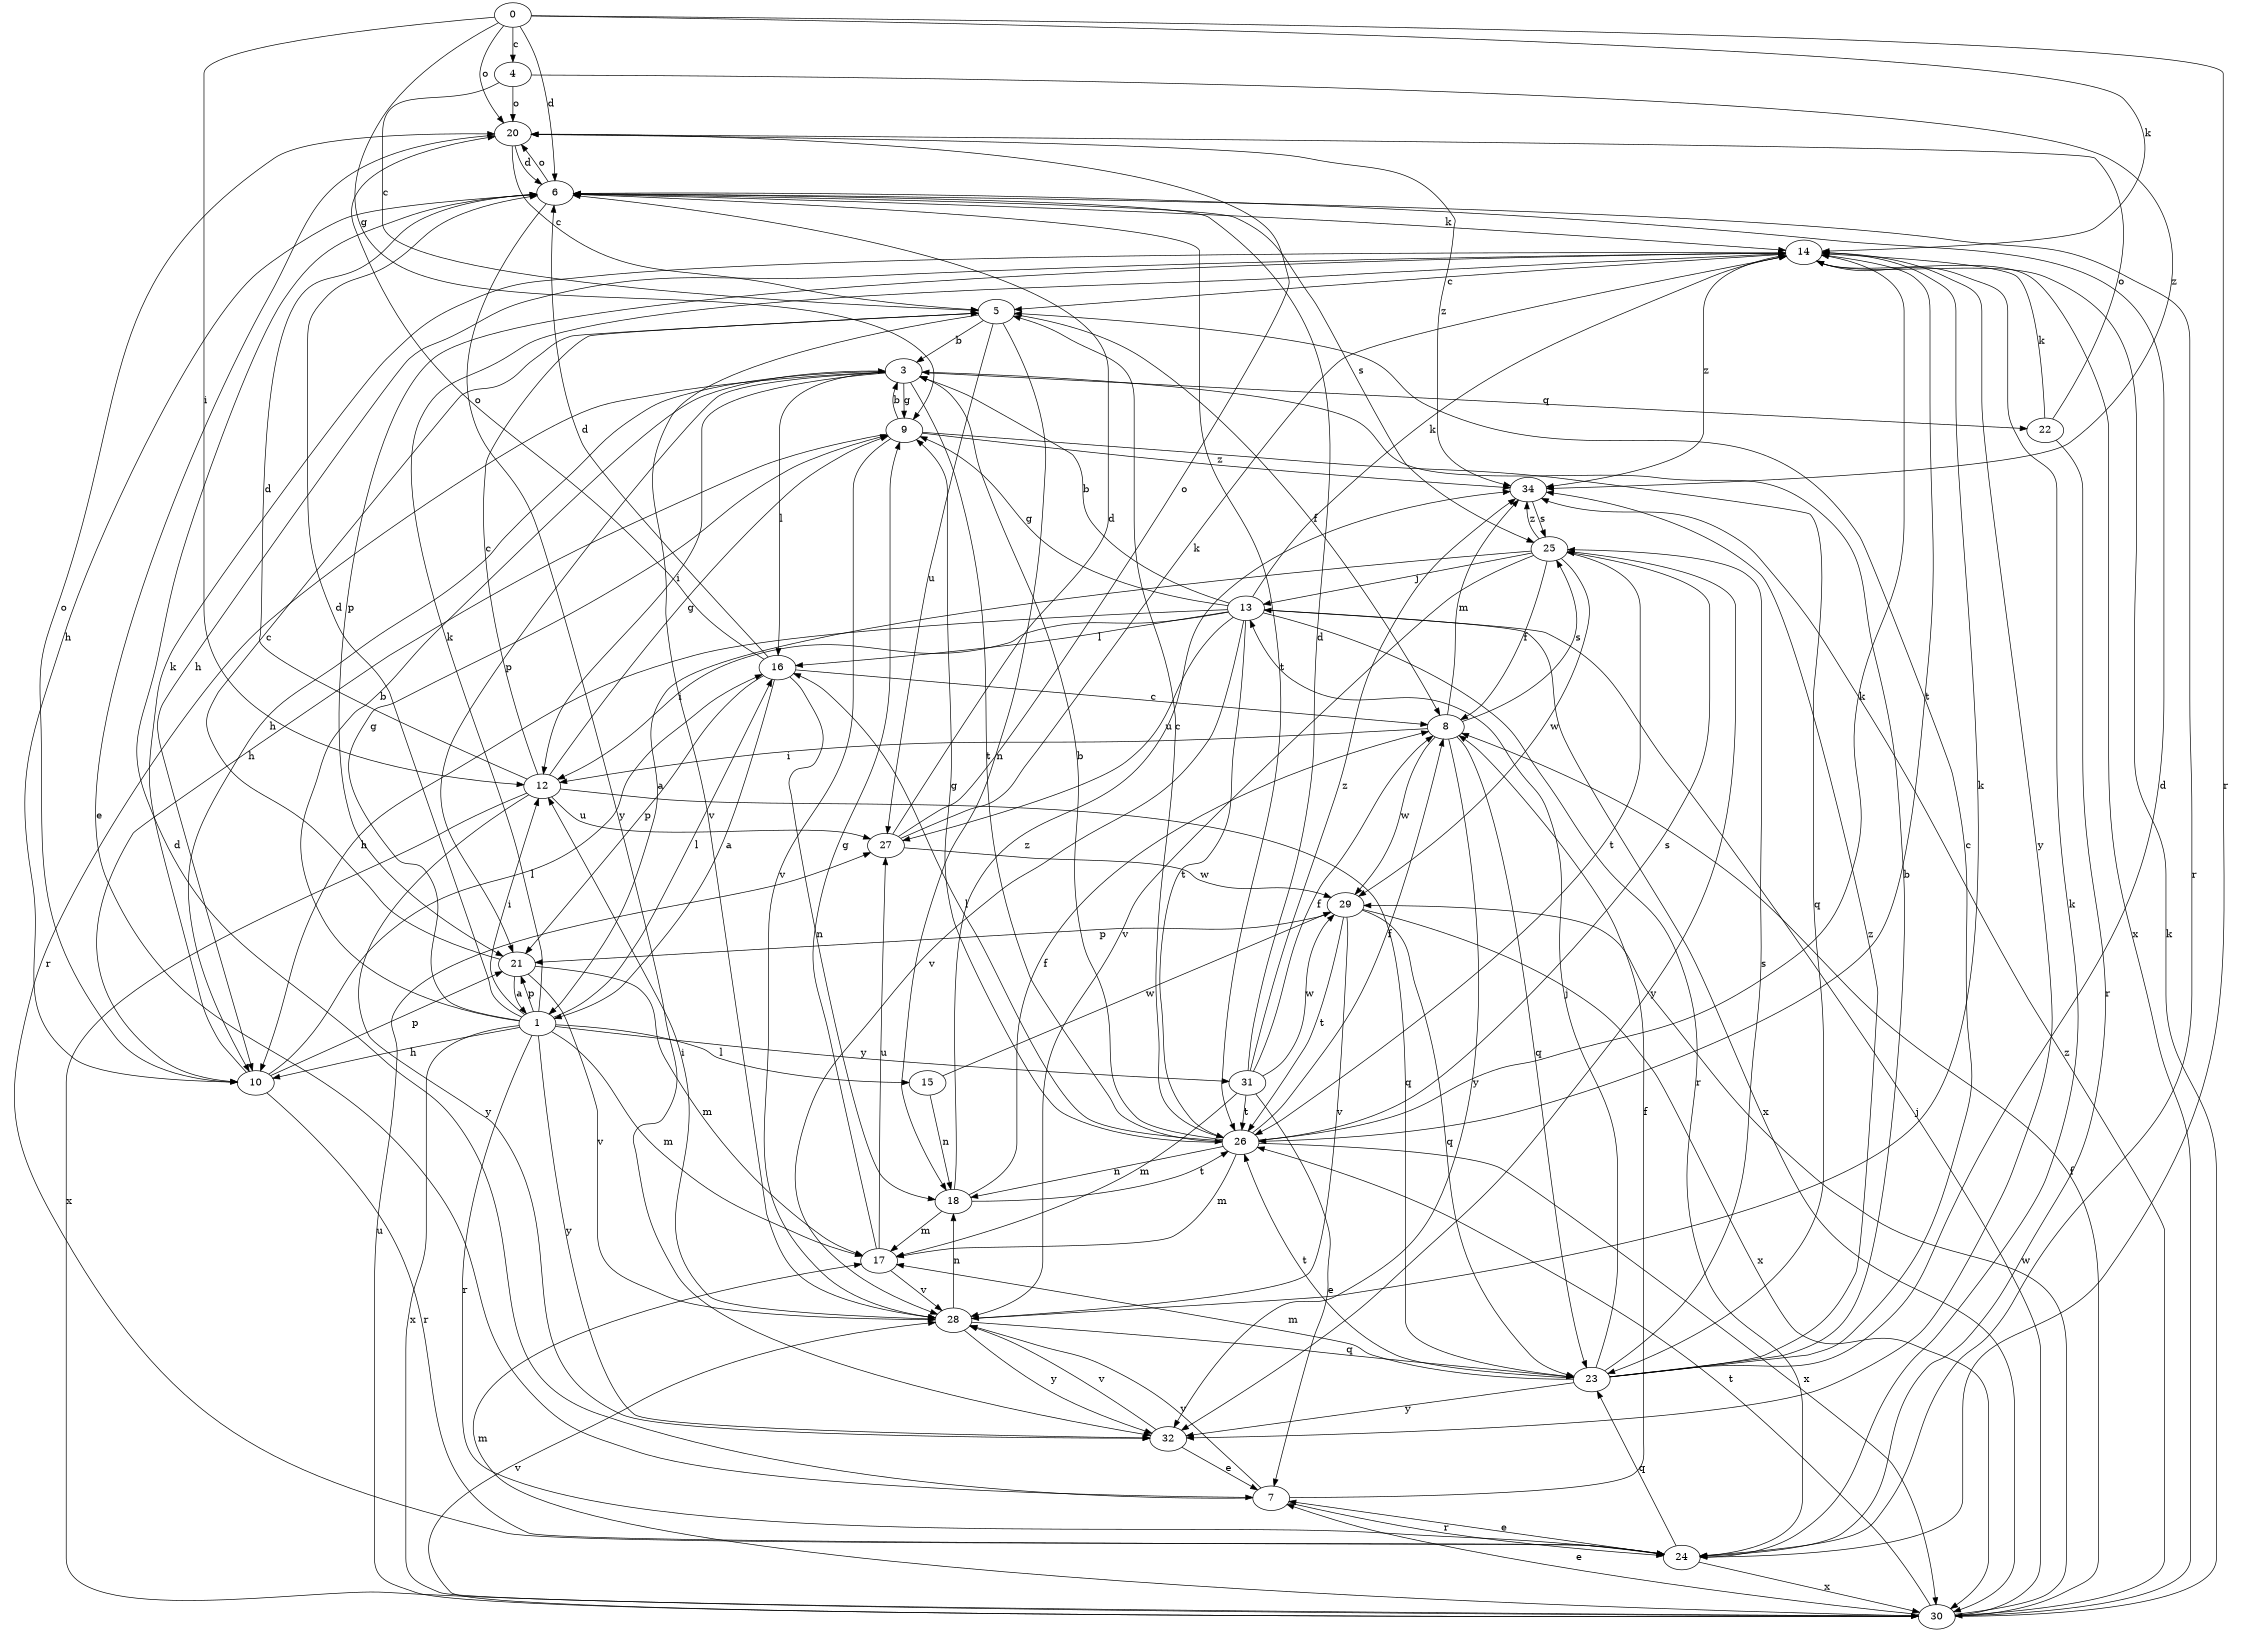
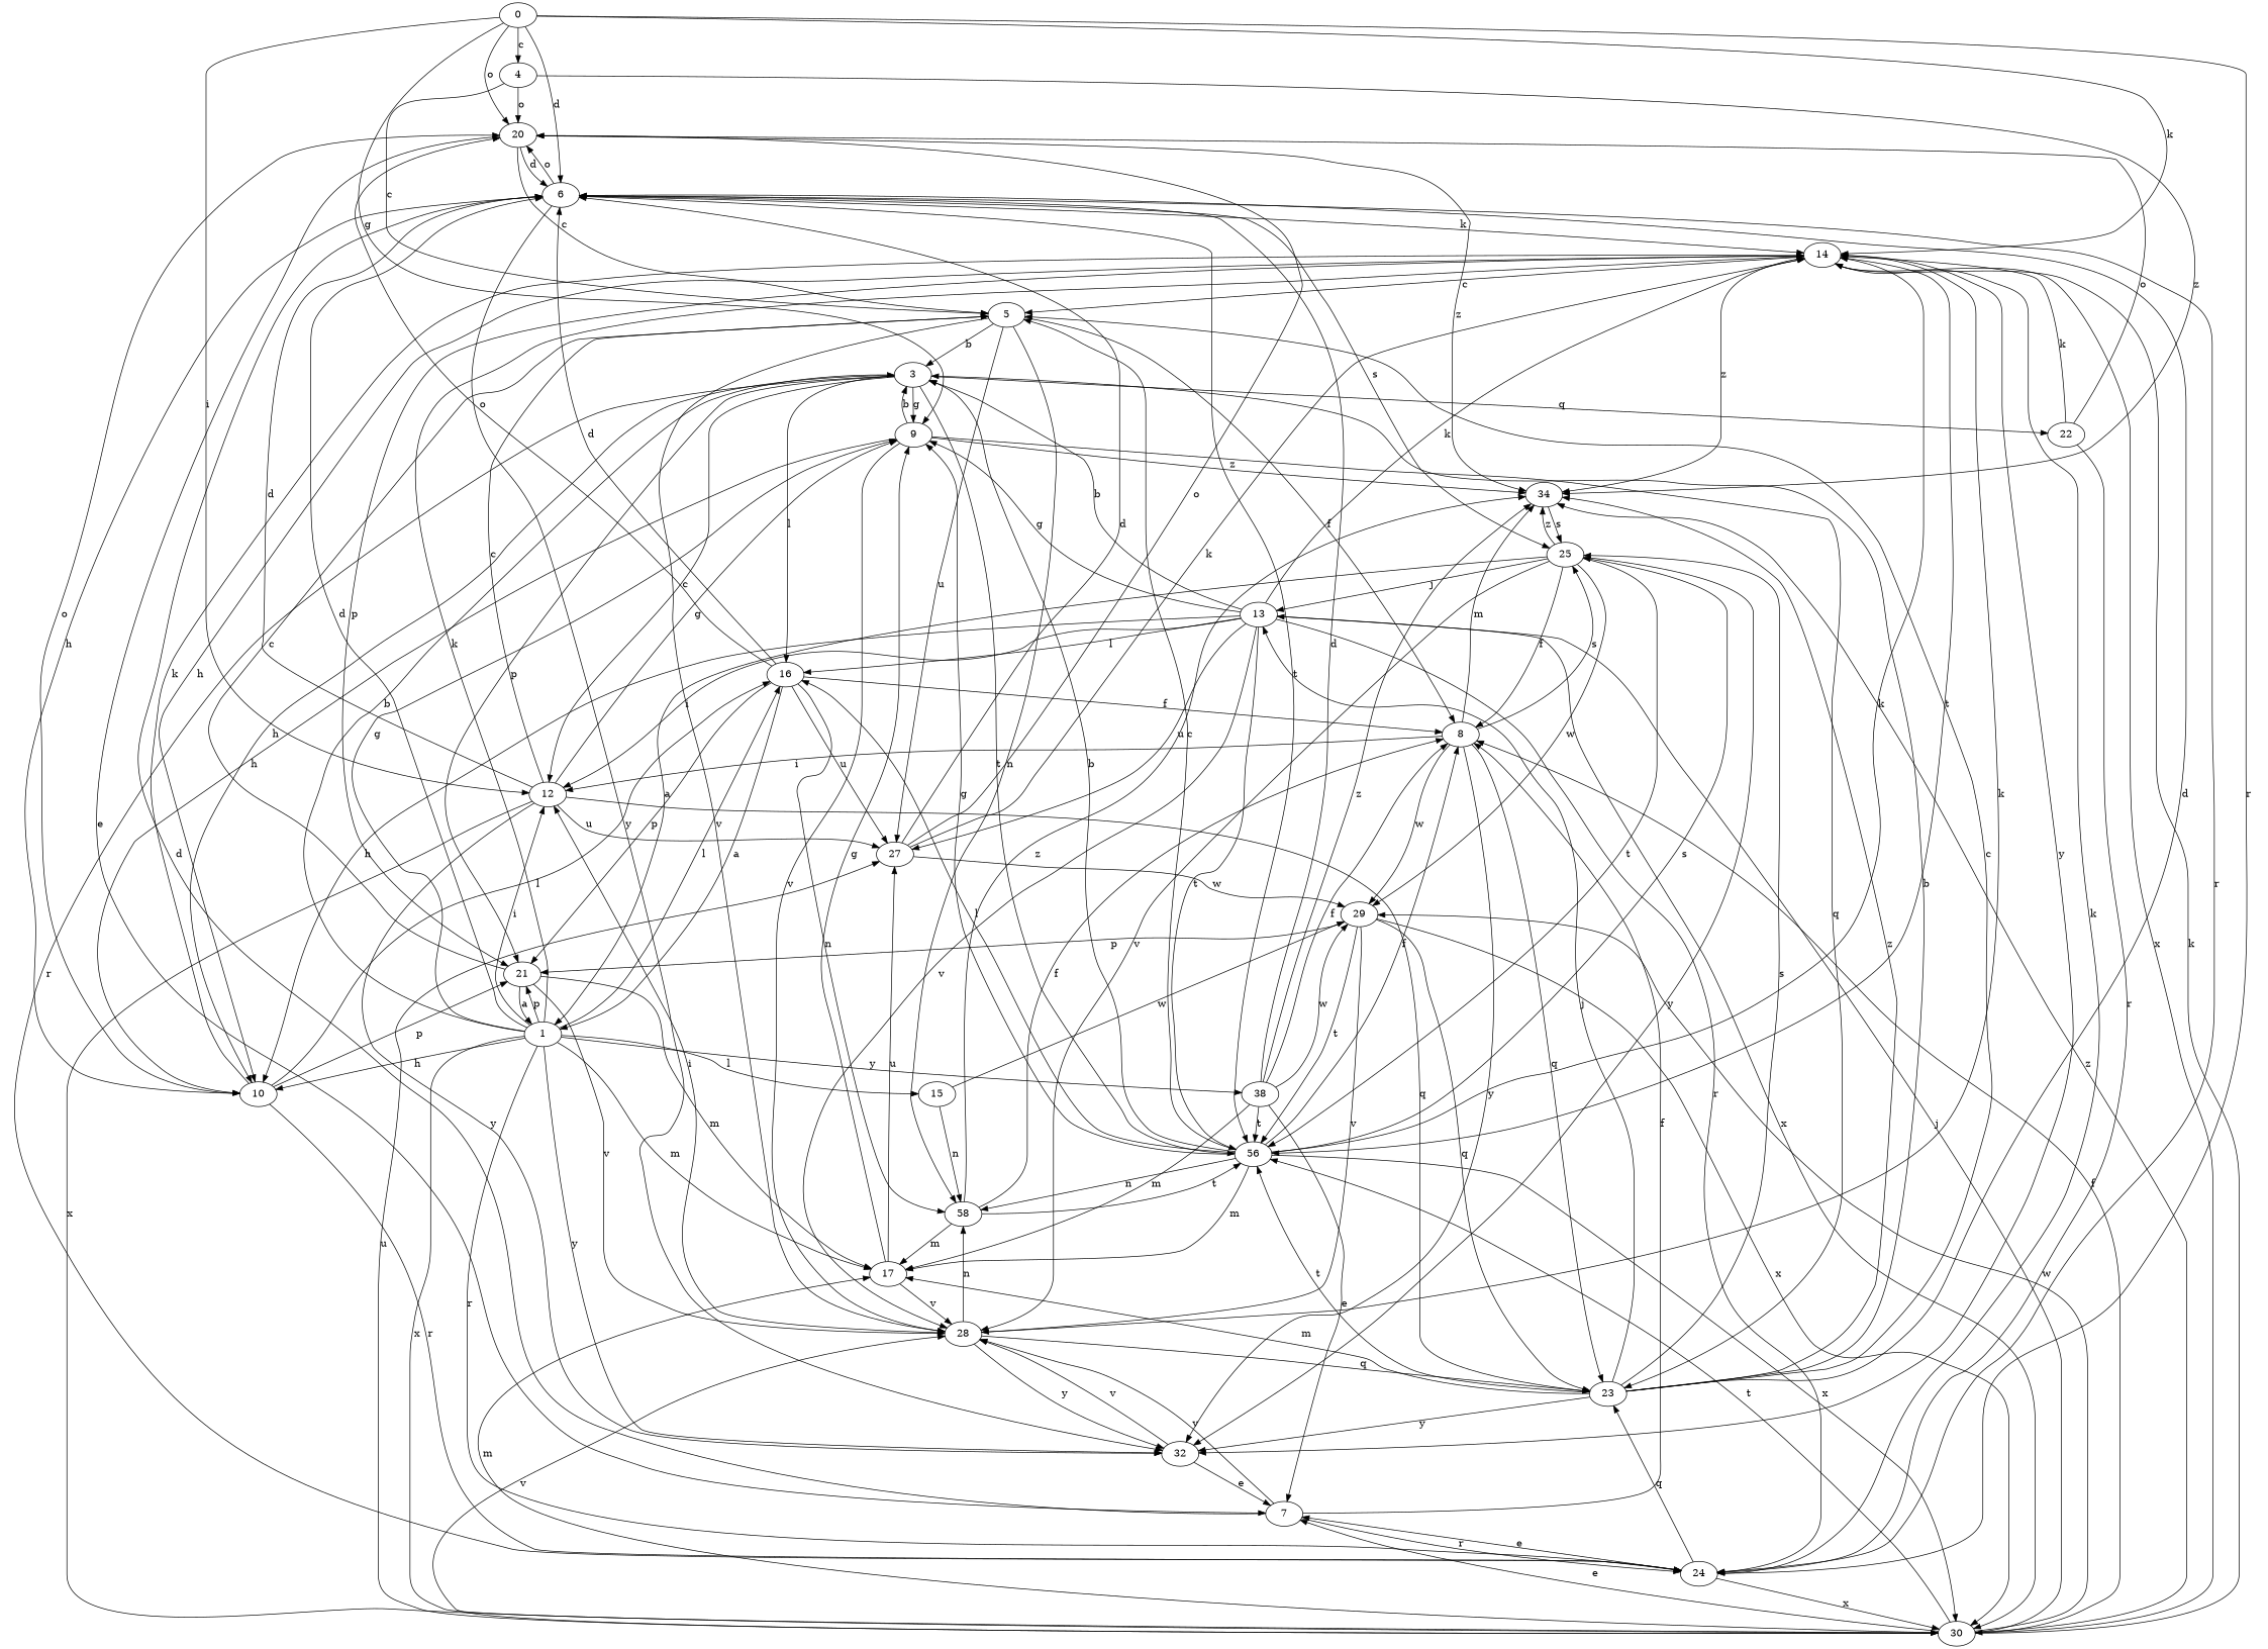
  strict digraph {
    fontname="DejaVu Serif"
    node [fontname="DejaVu Serif"]
    edge [fontname="DejaVu Serif"]
    0
    4
    6
    9
    12
    14
    20
    24
    5
    34
    10
    32
-   26
+   26 [label=56]
    25
    3
    28
    23
    30
    27
    21
    7
    1
    15
    16
    17
-   31
+   31 [label=38]
    22
-   18
+   18 [label=58]
    29
    8
    13
    0 -> 4 [label=c]
    0 -> 6 [label=d]
    0 -> 9 [label=g]
    0 -> 12 [label=i]
    0 -> 14 [label=k]
    0 -> 20 [label=o]
    0 -> 24 [label=r]
    4 -> 20 [label=o]
    4 -> 5 [label=c]
    4 -> 34 [label=z]
    6 -> 14 [label=k]
    6 -> 20 [label=o]
    6 -> 24 [label=r]
    6 -> 10 [label=h]
    6 -> 32 [label=y]
    6 -> 26 [label=t]
    6 -> 25 [label=s]
    9 -> 34 [label=z]
    9 -> 10 [label=h]
    9 -> 3 [label=b]
    9 -> 28 [label=v]
    9 -> 23 [label=q]
    12 -> 6 [label=d]
    12 -> 9 [label=g]
    12 -> 5 [label=c]
    12 -> 32 [label=y]
    12 -> 23 [label=q]
    12 -> 30 [label=x]
    12 -> 27 [label=u]
    14 -> 5 [label=c]
    14 -> 34 [label=z]
    14 -> 10 [label=h]
    14 -> 32 [label=y]
    14 -> 26 [label=t]
    14 -> 30 [label=x]
    14 -> 21 [label=p]
    20 -> 6 [label=d]
    20 -> 5 [label=c]
    20 -> 34 [label=z]
    20 -> 7 [label=e]
    24 -> 14 [label=k]
    24 -> 23 [label=q]
    24 -> 30 [label=x]
    24 -> 7 [label=e]
    5 -> 3 [label=b]
    5 -> 28 [label=v]
    5 -> 27 [label=u]
    5 -> 18 [label=n]
    5 -> 8 [label=f]
    34 -> 25 [label=s]
    10 -> 14 [label=k]
    10 -> 20 [label=o]
    10 -> 24 [label=r]
    10 -> 21 [label=p]
    10 -> 16 [label=l]
    32 -> 28 [label=v]
    32 -> 7 [label=e]
    26 -> 9 [label=g]
    26 -> 14 [label=k]
    26 -> 5 [label=c]
    26 -> 25 [label=s]
    26 -> 3 [label=b]
    26 -> 30 [label=x]
    26 -> 16 [label=l]
    26 -> 17 [label=m]
    26 -> 18 [label=n]
    26 -> 8 [label=f]
    25 -> 34 [label=z]
    25 -> 32 [label=y]
    25 -> 26 [label=t]
    25 -> 28 [label=v]
    25 -> 1 [label=a]
    25 -> 29 [label=w]
    25 -> 8 [label=f]
    25 -> 13 [label=j]
    3 -> 9 [label=g]
-   3 -> 12 [label=i]
+   3 -> 12 [label=c]
    3 -> 24 [label=r]
    3 -> 10 [label=h]
    3 -> 26 [label=t]
    3 -> 21 [label=p]
    3 -> 16 [label=l]
    3 -> 22 [label=q]
    28 -> 12 [label=i]
    28 -> 14 [label=k]
    28 -> 32 [label=y]
    28 -> 23 [label=q]
    28 -> 18 [label=n]
    23 -> 6 [label=d]
    23 -> 5 [label=c]
    23 -> 34 [label=z]
    23 -> 32 [label=y]
    23 -> 26 [label=t]
    23 -> 25 [label=s]
    23 -> 3 [label=b]
    23 -> 17 [label=m]
    23 -> 13 [label=j]
    30 -> 14 [label=k]
    30 -> 34 [label=z]
    30 -> 26 [label=t]
    30 -> 28 [label=v]
    30 -> 27 [label=u]
    30 -> 7 [label=e]
    30 -> 17 [label=m]
    30 -> 29 [label=w]
    30 -> 8 [label=f]
    30 -> 13 [label=j]
    27 -> 6 [label=d]
    27 -> 14 [label=k]
    27 -> 20 [label=o]
    27 -> 29 [label=w]
    21 -> 5 [label=c]
    21 -> 28 [label=v]
    21 -> 1 [label=a]
    21 -> 17 [label=m]
    7 -> 6 [label=d]
    7 -> 24 [label=r]
    7 -> 28 [label=v]
    7 -> 8 [label=f]
    1 -> 6 [label=d]
    1 -> 9 [label=g]
    1 -> 12 [label=i]
    1 -> 14 [label=k]
    1 -> 24 [label=r]
    1 -> 10 [label=h]
    1 -> 32 [label=y]
    1 -> 3 [label=b]
    1 -> 30 [label=x]
    1 -> 21 [label=p]
    1 -> 15 [label=l]
    1 -> 16 [label=l]
    1 -> 17 [label=m]
    1 -> 31 [label=y]
    15 -> 18 [label=n]
    15 -> 29 [label=w]
    16 -> 6 [label=d]
    16 -> 20 [label=o]
+   16 -> 27 [label=u]
    16 -> 21 [label=p]
    16 -> 1 [label=a]
    16 -> 18 [label=n]
-   16 -> 8 [label=c]
+   16 -> 8 [label=f]
    17 -> 9 [label=g]
    17 -> 28 [label=v]
    17 -> 27 [label=u]
    31 -> 6 [label=d]
    31 -> 34 [label=z]
    31 -> 26 [label=t]
    31 -> 7 [label=e]
    31 -> 17 [label=m]
    31 -> 29 [label=w]
    31 -> 8 [label=f]
    22 -> 14 [label=k]
    22 -> 20 [label=o]
    22 -> 24 [label=r]
    18 -> 34 [label=z]
    18 -> 26 [label=t]
    18 -> 17 [label=m]
    18 -> 8 [label=f]
    29 -> 26 [label=t]
    29 -> 28 [label=v]
    29 -> 23 [label=q]
    29 -> 30 [label=x]
    29 -> 21 [label=p]
    8 -> 12 [label=i]
    8 -> 34 [label=m]
    8 -> 32 [label=y]
    8 -> 25 [label=s]
    8 -> 23 [label=q]
    8 -> 29 [label=w]
    13 -> 9 [label=g]
    13 -> 12 [label=i]
    13 -> 14 [label=k]
    13 -> 24 [label=r]
    13 -> 10 [label=h]
    13 -> 26 [label=t]
    13 -> 3 [label=b]
    13 -> 28 [label=v]
    13 -> 30 [label=x]
    13 -> 27 [label=u]
    13 -> 16 [label=l]
  }
